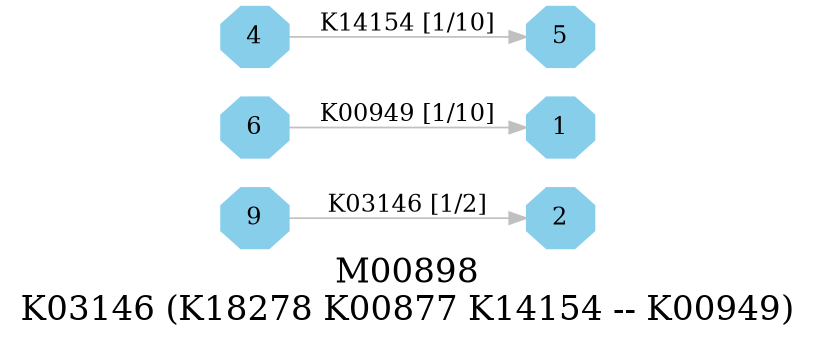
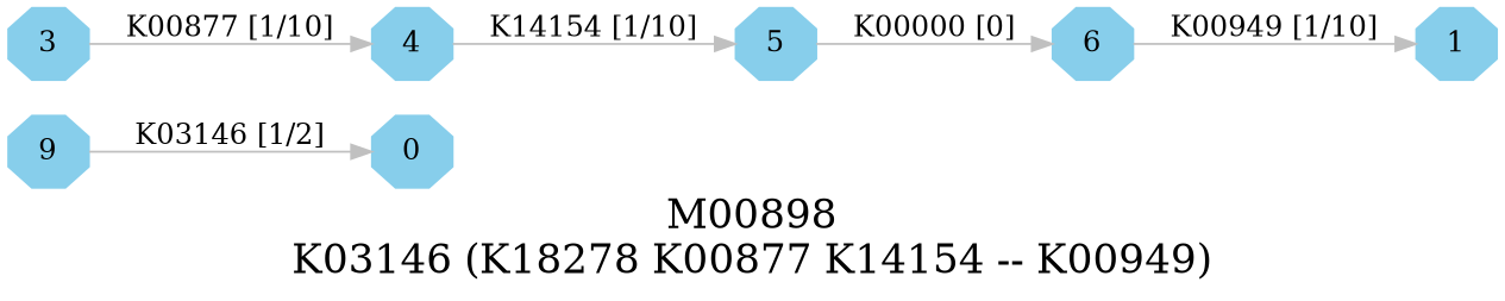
  digraph {
    fontsize=20
    label="M00898\nK03146 (K18278 K00877 K14154 -- K00949)"
    rankdir=LR
    node [color=skyblue shape=octagon style=filled]
    edge [color=grey]
    n1 [height=.3 label=9 width=.3]
    1 [height=.3 width=.3]
-   2 [height=.3 width=.3]
+   2 [height=.3 width=.3 label=0]
+   3 [height=.3 width=.3]
    4 [height=.3 width=.3]
    5 [height=.3 width=.3]
    6 [height=.3 width=.3]
    subgraph sub_1 {
      n1
      1
      2
+     3
      4
      5
      6
    }
    n1 -> 2 [label="K03146 [1/2]"]
+   3 -> 4 [label="K00877 [1/10]"]
    4 -> 5 [label="K14154 [1/10]"]
+   5 -> 6 [label="K00000 [0]"]
    6 -> 1 [label="K00949 [1/10]"]
  }
